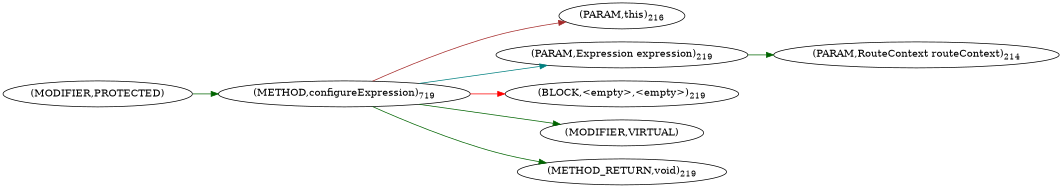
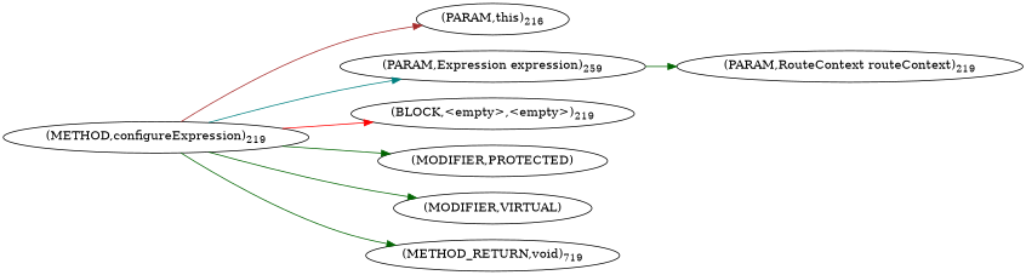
  digraph {
    rankdir=LR
    edge [color=darkgreen]
-   n1 [label=<(METHOD,configureExpression)<SUB>719</SUB>>]
+   n1 [label=<(METHOD,configureExpression)<SUB>219</SUB>>]
    n2 [label=<(PARAM,this)<SUB>216</SUB>>]
-   n3 [label=<(PARAM,Expression expression)<SUB>219</SUB>>]
+   n3 [label=<(PARAM,Expression expression)<SUB>259</SUB>>]
    n4 [label=<(BLOCK,&lt;empty&gt;,&lt;empty&gt;)<SUB>219</SUB>>]
    n5 [label=<(MODIFIER,PROTECTED)>]
    n6 [label=<(MODIFIER,VIRTUAL)>]
-   n7 [label=<(METHOD_RETURN,void)<SUB>219</SUB>>]
-   n8 [label=<(PARAM,RouteContext routeContext)<SUB>214</SUB>>]
+   n7 [label=<(METHOD_RETURN,void)<SUB>719</SUB>>]
+   n8 [label=<(PARAM,RouteContext routeContext)<SUB>219</SUB>>]
    n1 -> n2 [color=brown]
    n1 -> n3 [color=teal]
    n1 -> n4 [color=red]
-   n5 -> n1
+   n1 -> n5
    n1 -> n6
    n1 -> n7
    n3 -> n8
  }
